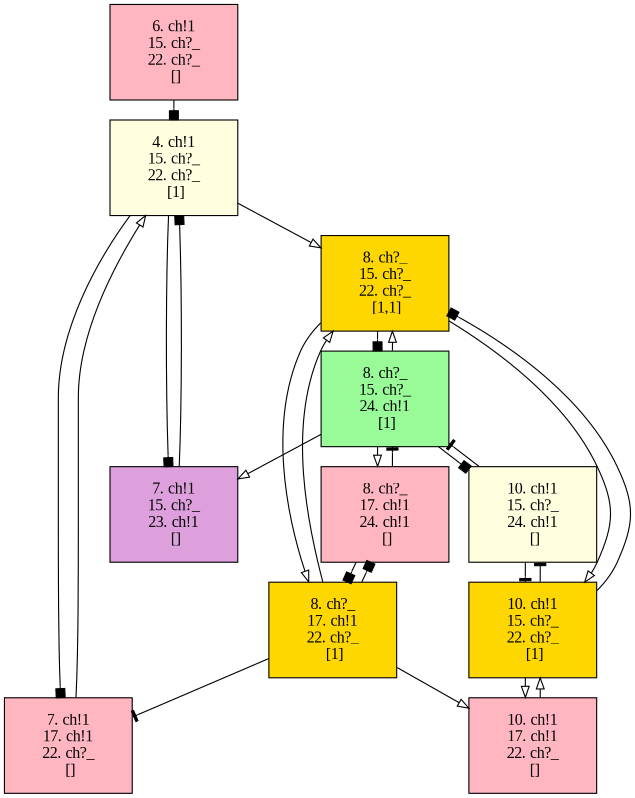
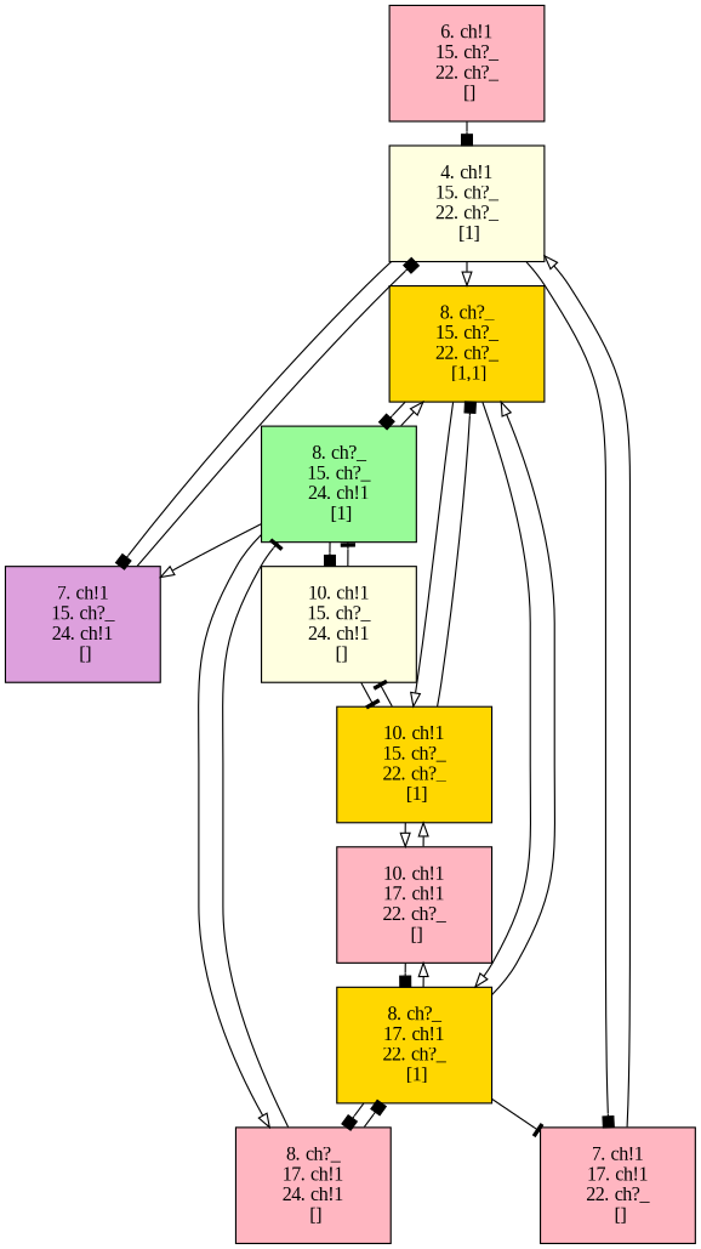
  digraph {
    fontname="Liberation Serif"
    ranksep=.25
    node [fillcolor=lightpink fixedsize=true fontname="Liberation Serif" fontsize=14 shape=box style=filled]
    edge [arrowhead=onormal fontname="Liberation Serif"]
    n1 [height=1.2 label="6. ch!1\n15. ch?_\n22. ch?_\n []" width=1.6]
    n2 [fillcolor=lightyellow height=1.2 label="4. ch!1\n15. ch?_\n22. ch?_\n [1]" width=1.6]
-   n3 [fillcolor=plum height=1.2 label="7. ch!1\n15. ch?_\n23. ch!1\n []" width=1.6]
+   n3 [fillcolor=plum height=1.2 label="7. ch!1\n15. ch?_\n24. ch!1\n []" width=1.6]
    n4 [fillcolor=gold height=1.2 label="8. ch?_\n15. ch?_\n22. ch?_\n [1,1]" width=1.6]
    n5 [height=1.2 label="7. ch!1\n17. ch!1\n22. ch?_\n []" width=1.6]
    n6 [fillcolor=palegreen height=1.2 label="8. ch?_\n15. ch?_\n24. ch!1\n [1]" width=1.6]
    n7 [fillcolor=gold height=1.2 label="8. ch?_\n17. ch!1\n22. ch?_\n [1]" width=1.6]
    n8 [fillcolor=gold height=1.2 label="10. ch!1\n15. ch?_\n22. ch?_\n [1]" width=1.6]
    n9 [height=1.2 label="8. ch?_\n17. ch!1\n24. ch!1\n []" width=1.6]
    n10 [fillcolor=lightyellow height=1.2 label="10. ch!1\n15. ch?_\n24. ch!1\n []" width=1.6]
    n11 [height=1.2 label="10. ch!1\n17. ch!1\n22. ch?_\n []" width=1.6]
    n1 -> n2 [arrowhead=box]
    n2 -> n3 [arrowhead=box]
    n2 -> n4
    n2 -> n5 [arrowhead=box]
    n3 -> n2 [arrowhead=box]
    n4 -> n6 [arrowhead=box]
    n4 -> n7
    n4 -> n8
    n5 -> n2
    n6 -> n3
    n6 -> n4
    n6 -> n9
    n6 -> n10 [arrowhead=box]
    n7 -> n4
    n7 -> n5 [arrowhead=tee]
    n7 -> n9 [arrowhead=box]
    n7 -> n11
    n8 -> n4 [arrowhead=box]
    n8 -> n10 [arrowhead=tee]
    n8 -> n11
    n9 -> n6 [arrowhead=tee]
    n9 -> n7 [arrowhead=box]
    n10 -> n6 [arrowhead=tee]
    n10 -> n8 [arrowhead=tee]
+   n11 -> n7 [arrowhead=box]
    n11 -> n8
  }
